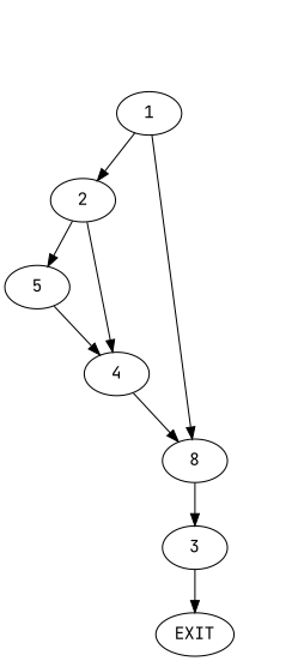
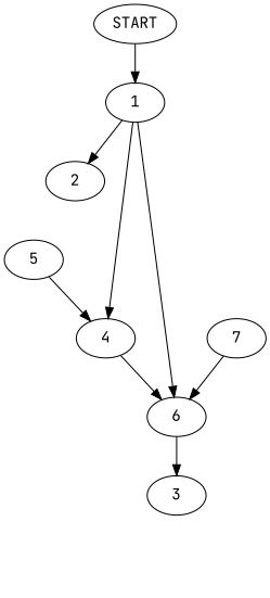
  digraph {
    fontname="JetBrains Mono"
    node [fontname="JetBrains Mono"]
    edge [fontname="JetBrains Mono"]
+   n1 [label=START]
    1
    2
-   6 [label=8]
-   n5 [label=EXIT]
+   6
    4
    5
    3
+   7
+   n1 -> 1
    1 -> 2
    1 -> 6
-   2 -> 4
-   2 -> 5
+   1 -> 4
    6 -> 3
    4 -> 6
    5 -> 4
-   3 -> n5
+   7 -> 6
  }
